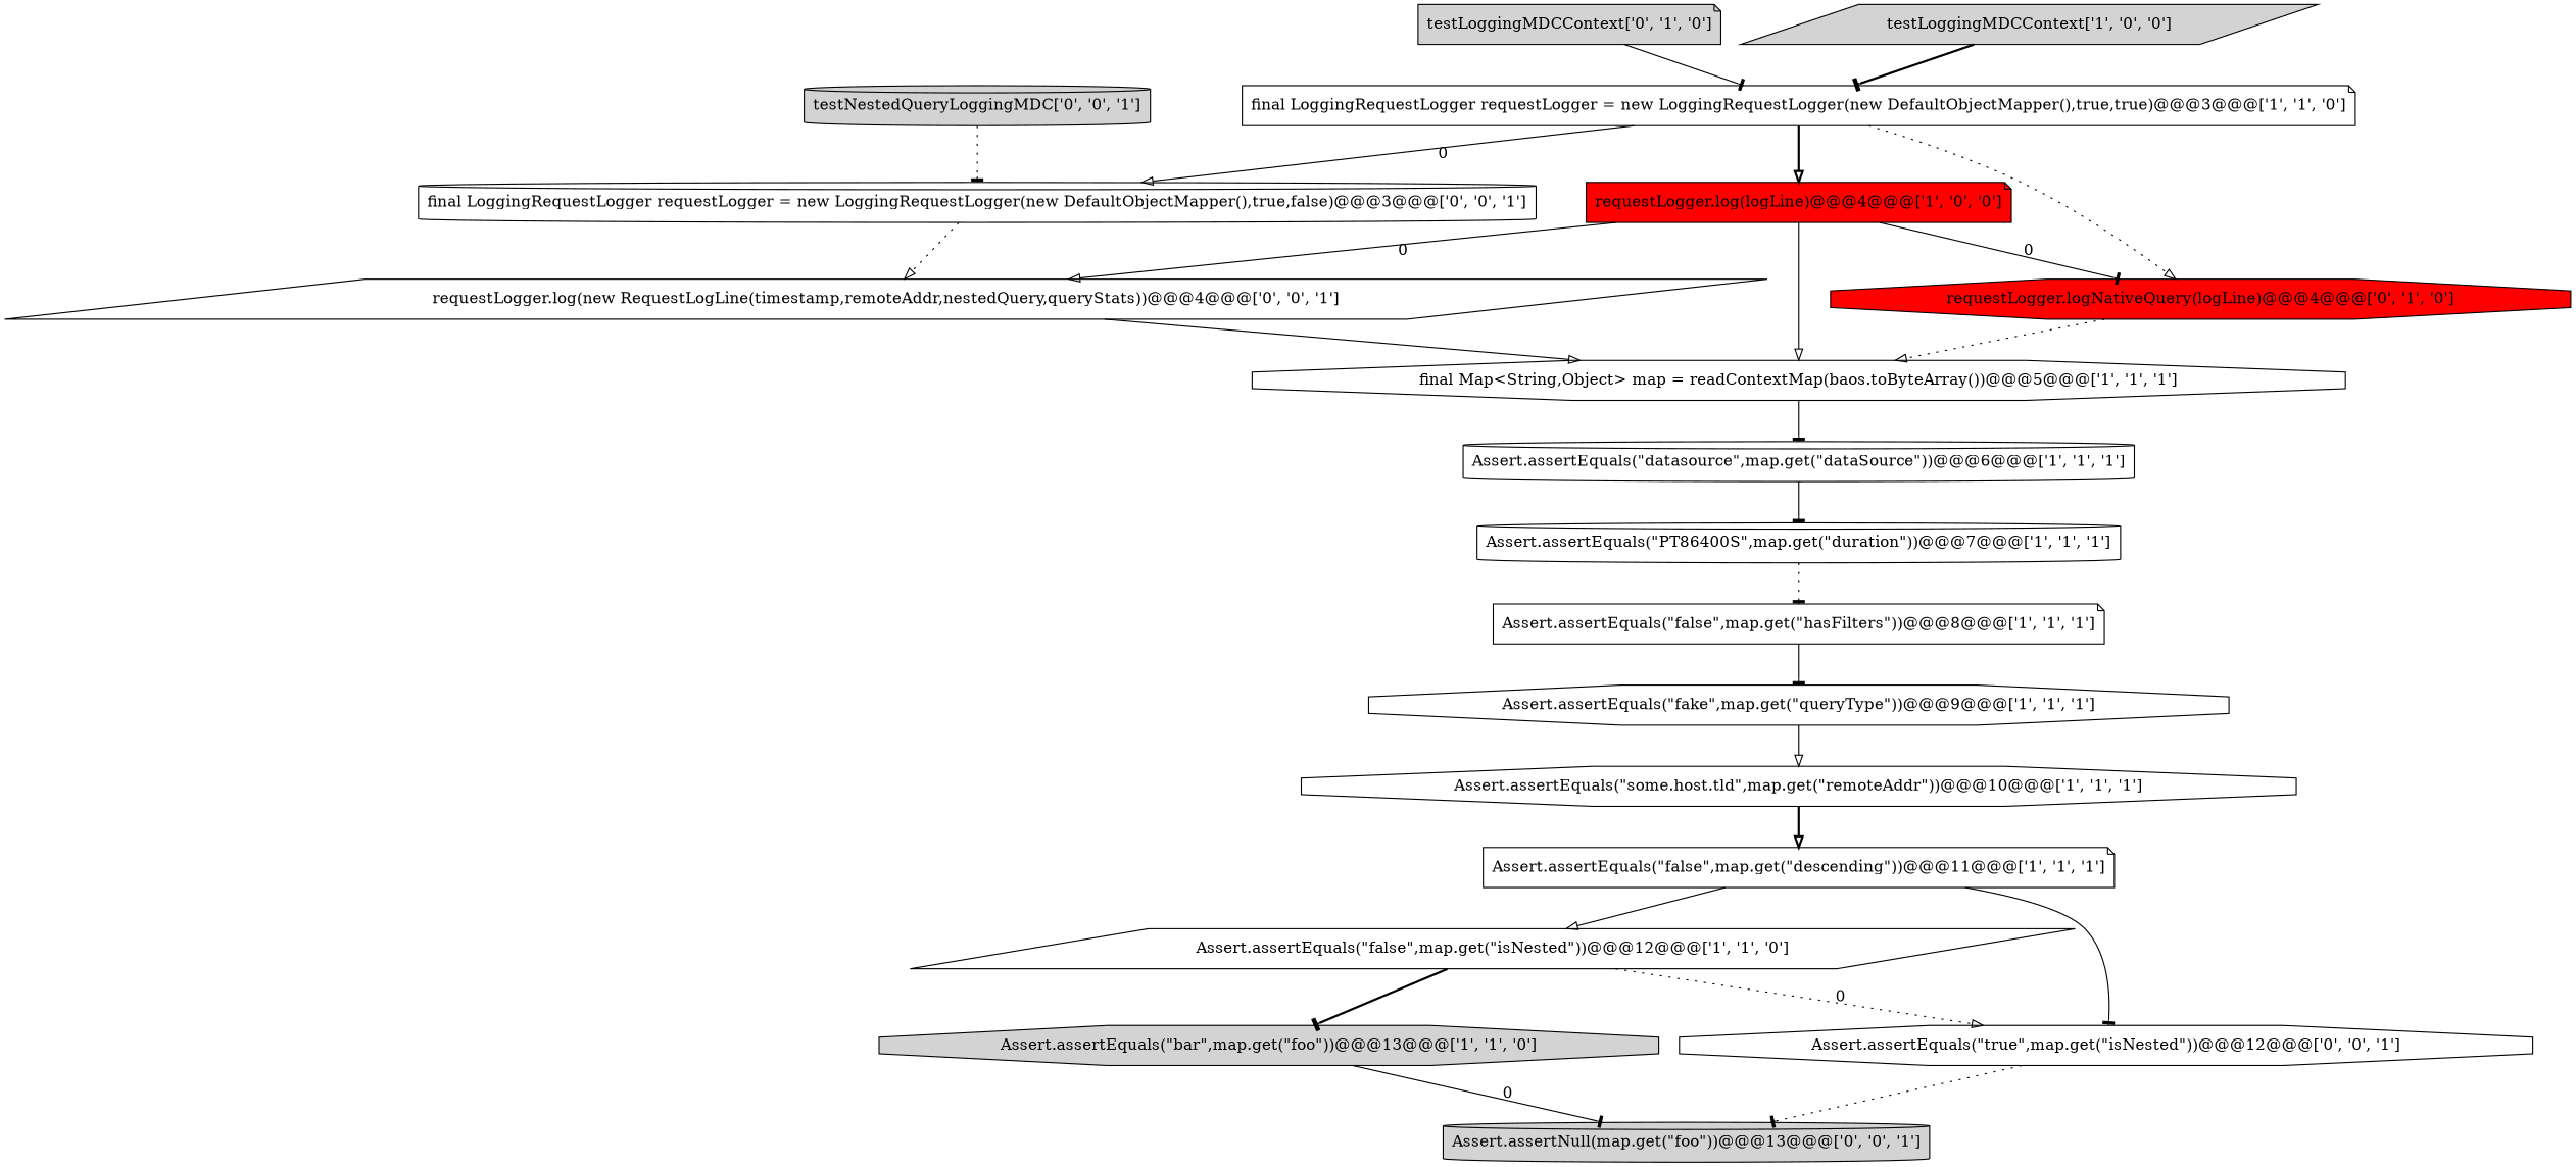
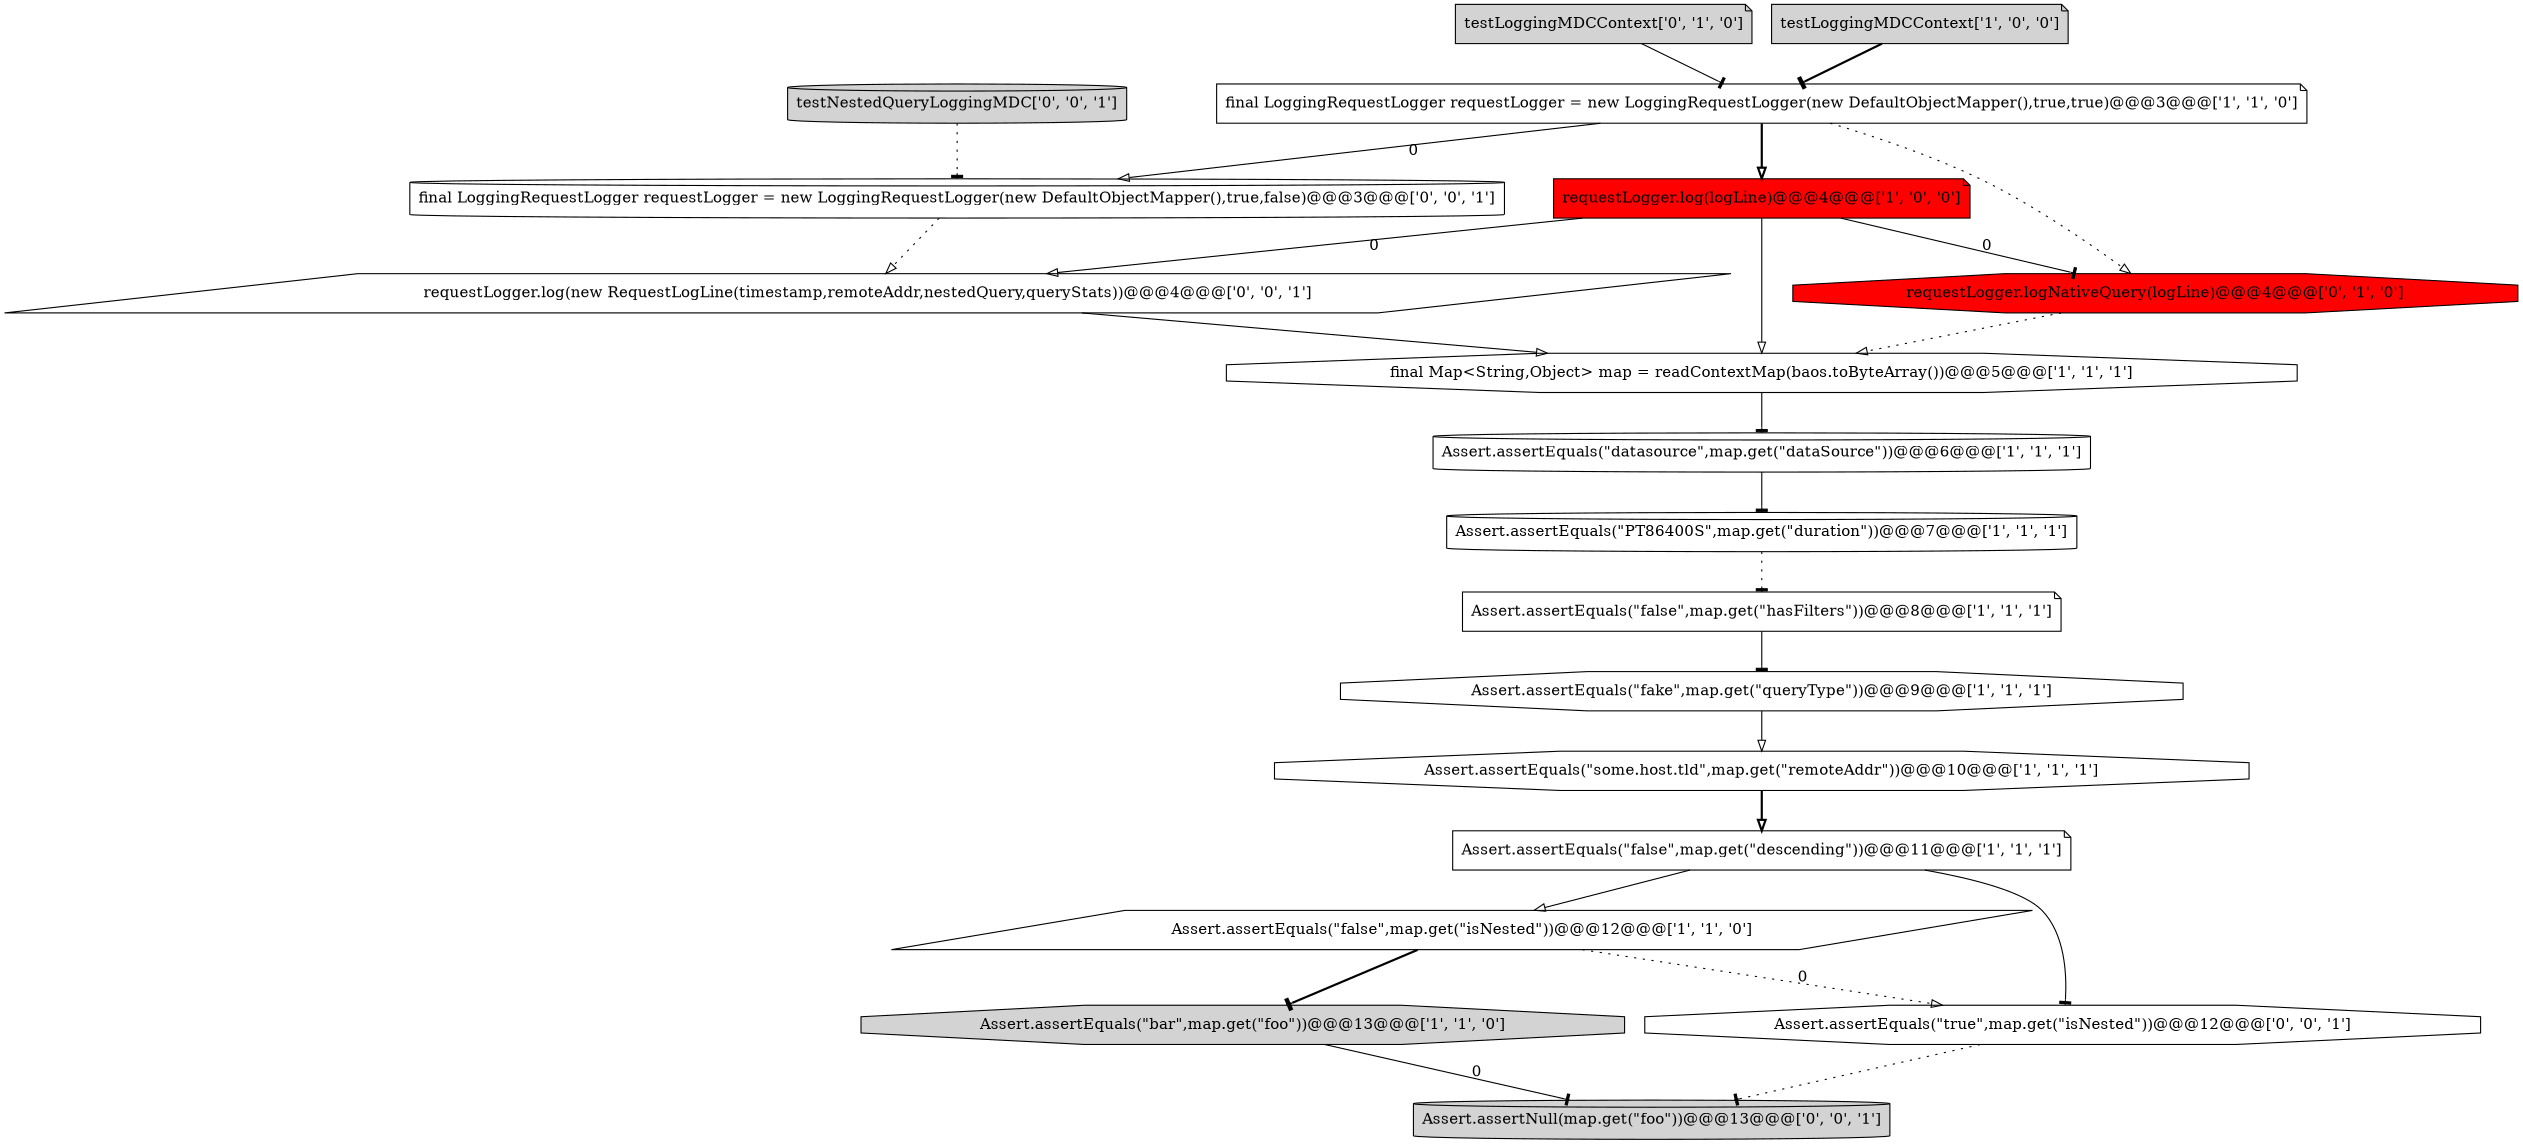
  digraph {
    node [fillcolor=white shape=octagon style=filled]
    edge [style=solid arrowhead=tee]
    n1 [label="Assert.assertEquals(\"false\",map.get(\"isNested\"))@@@12@@@['1', '1', '0']" shape=parallelogram]
    n2 [fillcolor=lightgray label="Assert.assertEquals(\"bar\",map.get(\"foo\"))@@@13@@@['1', '1', '0']"]
    n3 [label="Assert.assertEquals(\"true\",map.get(\"isNested\"))@@@12@@@['0', '0', '1']"]
    n4 [label="final LoggingRequestLogger requestLogger = new LoggingRequestLogger(new DefaultObjectMapper(),true,false)@@@3@@@['0', '0', '1']" shape=cylinder]
    n5 [label="requestLogger.log(new RequestLogLine(timestamp,remoteAddr,nestedQuery,queryStats))@@@4@@@['0', '0', '1']" shape=parallelogram]
    n6 [label="Assert.assertEquals(\"false\",map.get(\"descending\"))@@@11@@@['1', '1', '1']" shape=note]
    n7 [label="final LoggingRequestLogger requestLogger = new LoggingRequestLogger(new DefaultObjectMapper(),true,true)@@@3@@@['1', '1', '0']" shape=note]
    n8 [fillcolor=red label="requestLogger.log(logLine)@@@4@@@['1', '0', '0']" shape=note]
    n9 [fillcolor=red label="requestLogger.logNativeQuery(logLine)@@@4@@@['0', '1', '0']"]
    n10 [label="Assert.assertEquals(\"PT86400S\",map.get(\"duration\"))@@@7@@@['1', '1', '1']" shape=cylinder]
    n11 [label="Assert.assertEquals(\"false\",map.get(\"hasFilters\"))@@@8@@@['1', '1', '1']" shape=note]
    n12 [label="final Map<String,Object> map = readContextMap(baos.toByteArray())@@@5@@@['1', '1', '1']"]
    n13 [fillcolor=lightgray label="testLoggingMDCContext['0', '1', '0']" shape=note]
-   n14 [fillcolor=lightgray label="testLoggingMDCContext['1', '0', '0']" shape=parallelogram]
+   n14 [fillcolor=lightgray label="testLoggingMDCContext['1', '0', '0']" shape=note]
    n15 [label="Assert.assertEquals(\"datasource\",map.get(\"dataSource\"))@@@6@@@['1', '1', '1']" shape=cylinder]
    n16 [fillcolor=lightgray label="Assert.assertNull(map.get(\"foo\"))@@@13@@@['0', '0', '1']" shape=cylinder]
    n17 [label="Assert.assertEquals(\"fake\",map.get(\"queryType\"))@@@9@@@['1', '1', '1']"]
    n18 [label="Assert.assertEquals(\"some.host.tld\",map.get(\"remoteAddr\"))@@@10@@@['1', '1', '1']"]
    n19 [fillcolor=lightgray label="testNestedQueryLoggingMDC['0', '0', '1']" shape=cylinder]
    n1 -> n2 [style=bold]
    n1 -> n3 [label=0 style=dotted arrowhead=onormal]
    n2 -> n16 [label=0]
    n3 -> n16 [style=dotted]
    n4 -> n5 [style=dotted arrowhead=onormal]
    n5 -> n12 [arrowhead=onormal]
    n6 -> n1 [arrowhead=onormal]
    n6 -> n3
    n7 -> n4 [label=0 arrowhead=onormal]
    n7 -> n8 [style=bold arrowhead=onormal]
    n7 -> n9 [style=dotted arrowhead=onormal]
    n8 -> n5 [label=0 arrowhead=onormal]
    n8 -> n9 [label=0]
    n8 -> n12 [arrowhead=onormal]
    n9 -> n12 [style=dotted arrowhead=onormal]
    n10 -> n11 [style=dotted]
    n11 -> n17
    n12 -> n15
    n13 -> n7
    n14 -> n7 [style=bold]
    n15 -> n10
    n17 -> n18 [arrowhead=onormal]
    n18 -> n6 [style=bold arrowhead=onormal]
    n19 -> n4 [style=dotted]
  }
